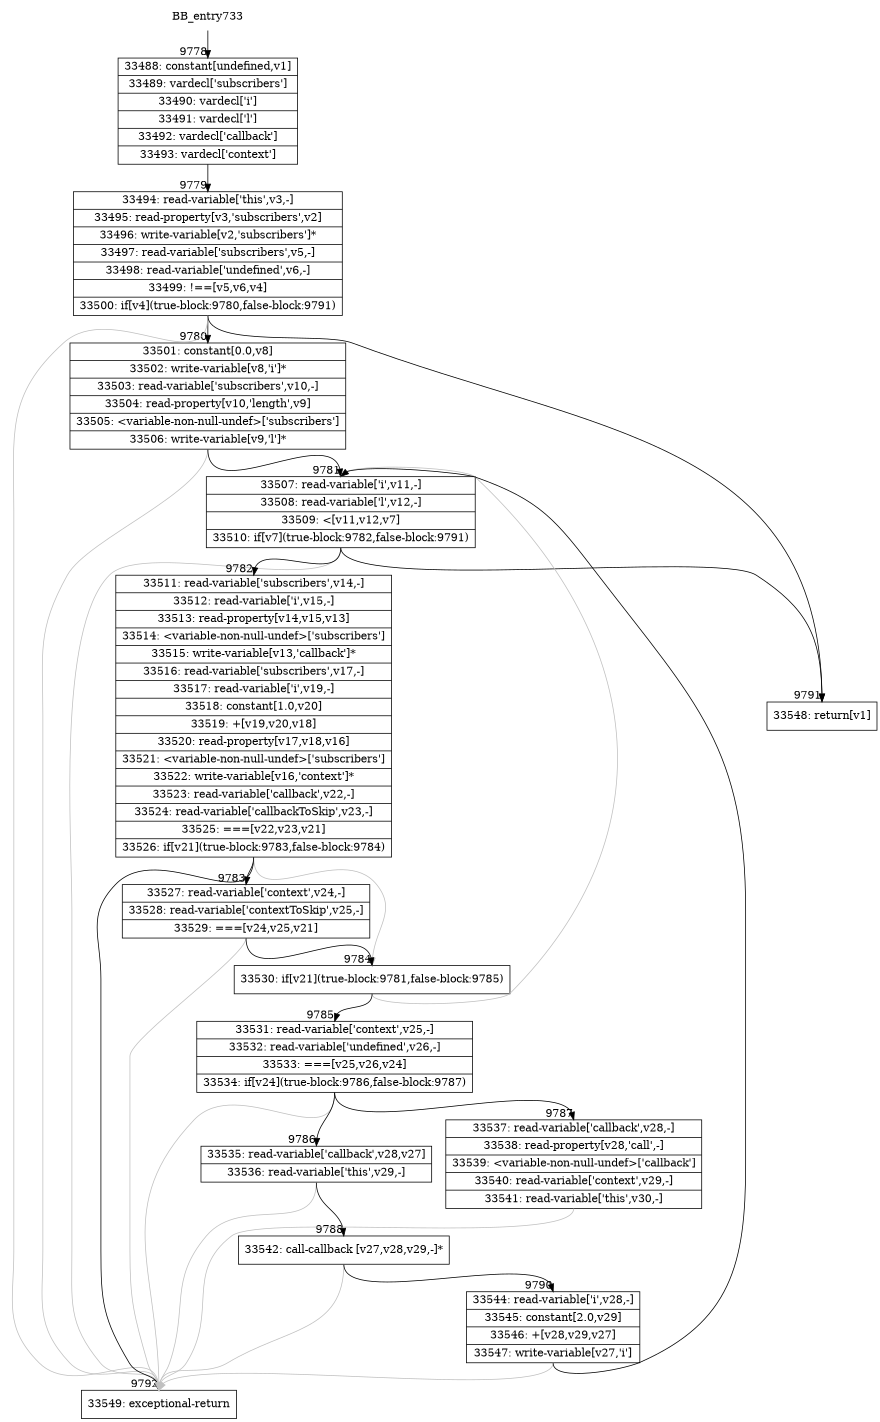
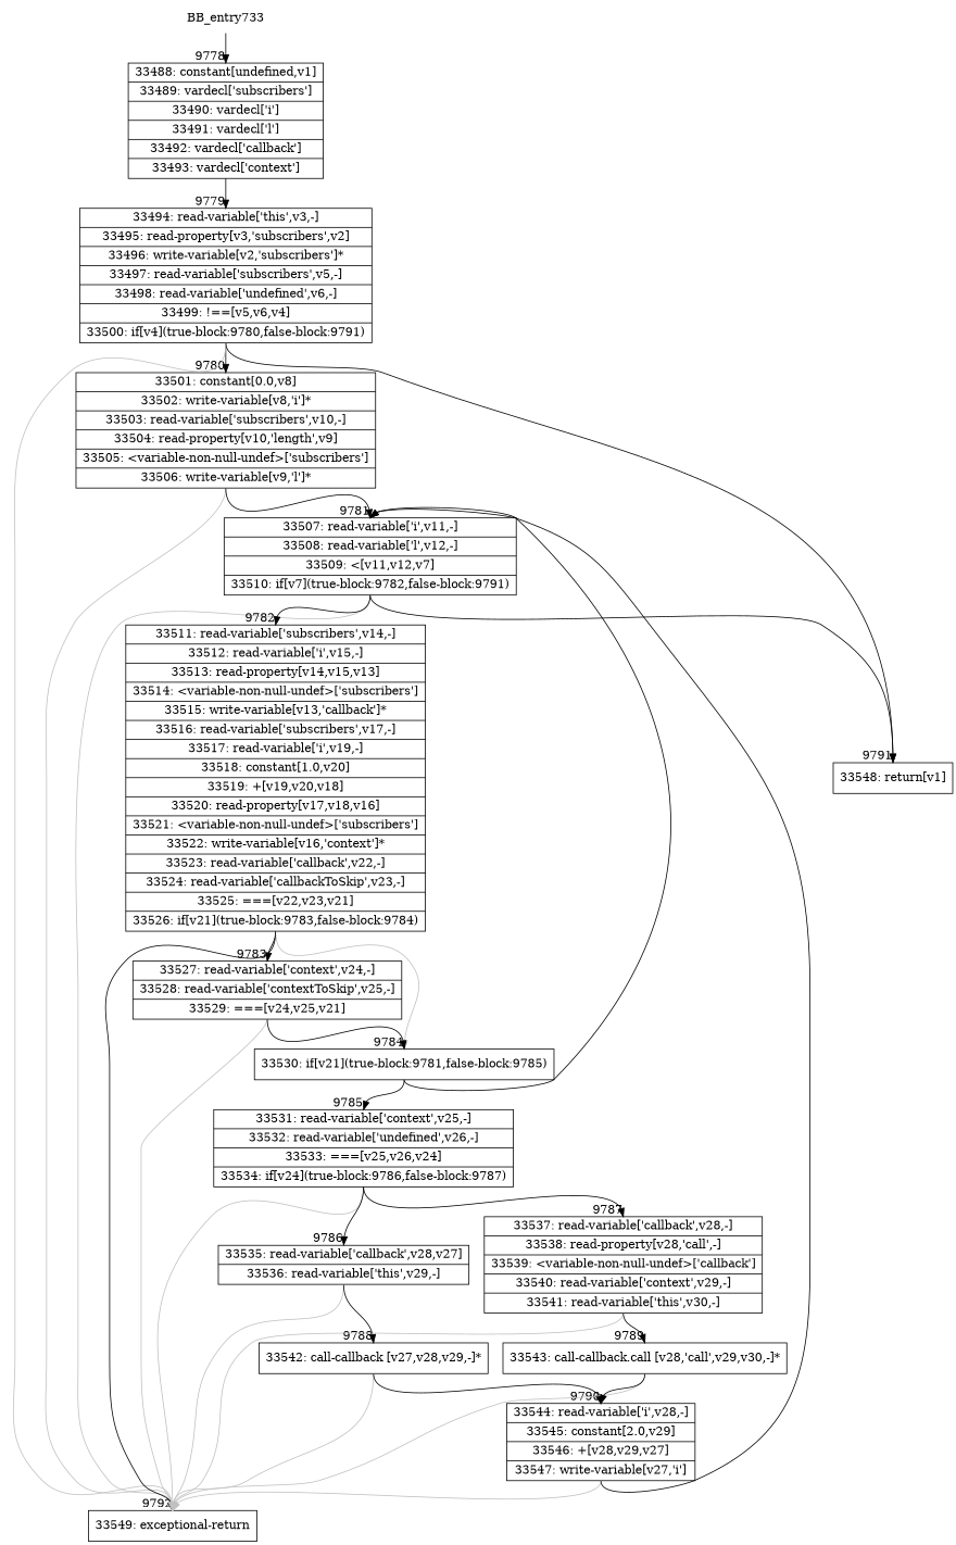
  digraph {
    rankdir=TD
    node [shape=record]
    edge [headport=n tailport=s]
    n1 [label=BB_entry733 shape=none]
    n2 [label="{33488: constant[undefined,v1]|33489: vardecl['subscribers']|33490: vardecl['i']|33491: vardecl['l']|33492: vardecl['callback']|33493: vardecl['context']}"]
    n3 [label="{33494: read-variable['this',v3,-]|33495: read-property[v3,'subscribers',v2]|33496: write-variable[v2,'subscribers']*|33497: read-variable['subscribers',v5,-]|33498: read-variable['undefined',v6,-]|33499: !==[v5,v6,v4]|33500: if[v4](true-block:9780,false-block:9791)}"]
    n4 [label="{33501: constant[0.0,v8]|33502: write-variable[v8,'i']*|33503: read-variable['subscribers',v10,-]|33504: read-property[v10,'length',v9]|33505: \<variable-non-null-undef\>['subscribers']|33506: write-variable[v9,'l']*}"]
    n5 [label="{33548: return[v1]}"]
    n6 [label="{33549: exceptional-return}"]
    n7 [label="{33507: read-variable['i',v11,-]|33508: read-variable['l',v12,-]|33509: \<[v11,v12,v7]|33510: if[v7](true-block:9782,false-block:9791)}"]
    n8 [label="{33511: read-variable['subscribers',v14,-]|33512: read-variable['i',v15,-]|33513: read-property[v14,v15,v13]|33514: \<variable-non-null-undef\>['subscribers']|33515: write-variable[v13,'callback']*|33516: read-variable['subscribers',v17,-]|33517: read-variable['i',v19,-]|33518: constant[1.0,v20]|33519: +[v19,v20,v18]|33520: read-property[v17,v18,v16]|33521: \<variable-non-null-undef\>['subscribers']|33522: write-variable[v16,'context']*|33523: read-variable['callback',v22,-]|33524: read-variable['callbackToSkip',v23,-]|33525: ===[v22,v23,v21]|33526: if[v21](true-block:9783,false-block:9784)}"]
    n9 [label="{33530: if[v21](true-block:9781,false-block:9785)}"]
    n10 [label="{33527: read-variable['context',v24,-]|33528: read-variable['contextToSkip',v25,-]|33529: ===[v24,v25,v21]}"]
    n11 [label="{33531: read-variable['context',v25,-]|33532: read-variable['undefined',v26,-]|33533: ===[v25,v26,v24]|33534: if[v24](true-block:9786,false-block:9787)}"]
    n12 [label="{33535: read-variable['callback',v28,v27]|33536: read-variable['this',v29,-]}"]
    n13 [label="{33537: read-variable['callback',v28,-]|33538: read-property[v28,'call',-]|33539: \<variable-non-null-undef\>['callback']|33540: read-variable['context',v29,-]|33541: read-variable['this',v30,-]}"]
    n14 [label="{33542: call-callback [v27,v28,v29,-]*}"]
+   n15 [label="{33543: call-callback.call [v28,'call',v29,v30,-]*}"]
    n16 [label="{33544: read-variable['i',v28,-]|33545: constant[2.0,v29]|33546: +[v28,v29,v27]|33547: write-variable[v27,'i']}"]
    n1 -> n2 [headlabel="    9778"]
    n2 -> n3 [headlabel="      9779"]
    n3 -> n4 [headlabel="      9780"]
    n3 -> n5 [headlabel="      9791"]
    n3 -> n6 [color=gray headlabel="      9792"]
    n4 -> n6 [color=gray]
    n4 -> n7 [headlabel="      9781"]
    n7 -> n5
    n7 -> n6 [color=gray]
    n7 -> n8 [headlabel="      9782"]
    n8 -> n6 [color=black]
    n8 -> n9 [color=gray headlabel="      9784"]
    n8 -> n10 [headlabel="      9783"]
-   n9 -> n7 [color=gray]
+   n9 -> n7
    n9 -> n11 [headlabel="      9785"]
    n10 -> n6 [color=gray]
    n10 -> n9
    n11 -> n6 [color=gray]
    n11 -> n12 [headlabel="      9786"]
    n11 -> n13 [headlabel="      9787"]
    n12 -> n6 [color=gray]
    n12 -> n14 [headlabel="      9788"]
    n13 -> n6 [color=gray]
+   n13 -> n15 [headlabel="      9789"]
    n14 -> n6 [color=gray]
    n14 -> n16 [headlabel="      9790"]
+   n15 -> n6 [color=gray]
+   n15 -> n16
    n16 -> n6 [color=gray]
    n16 -> n7
  }
